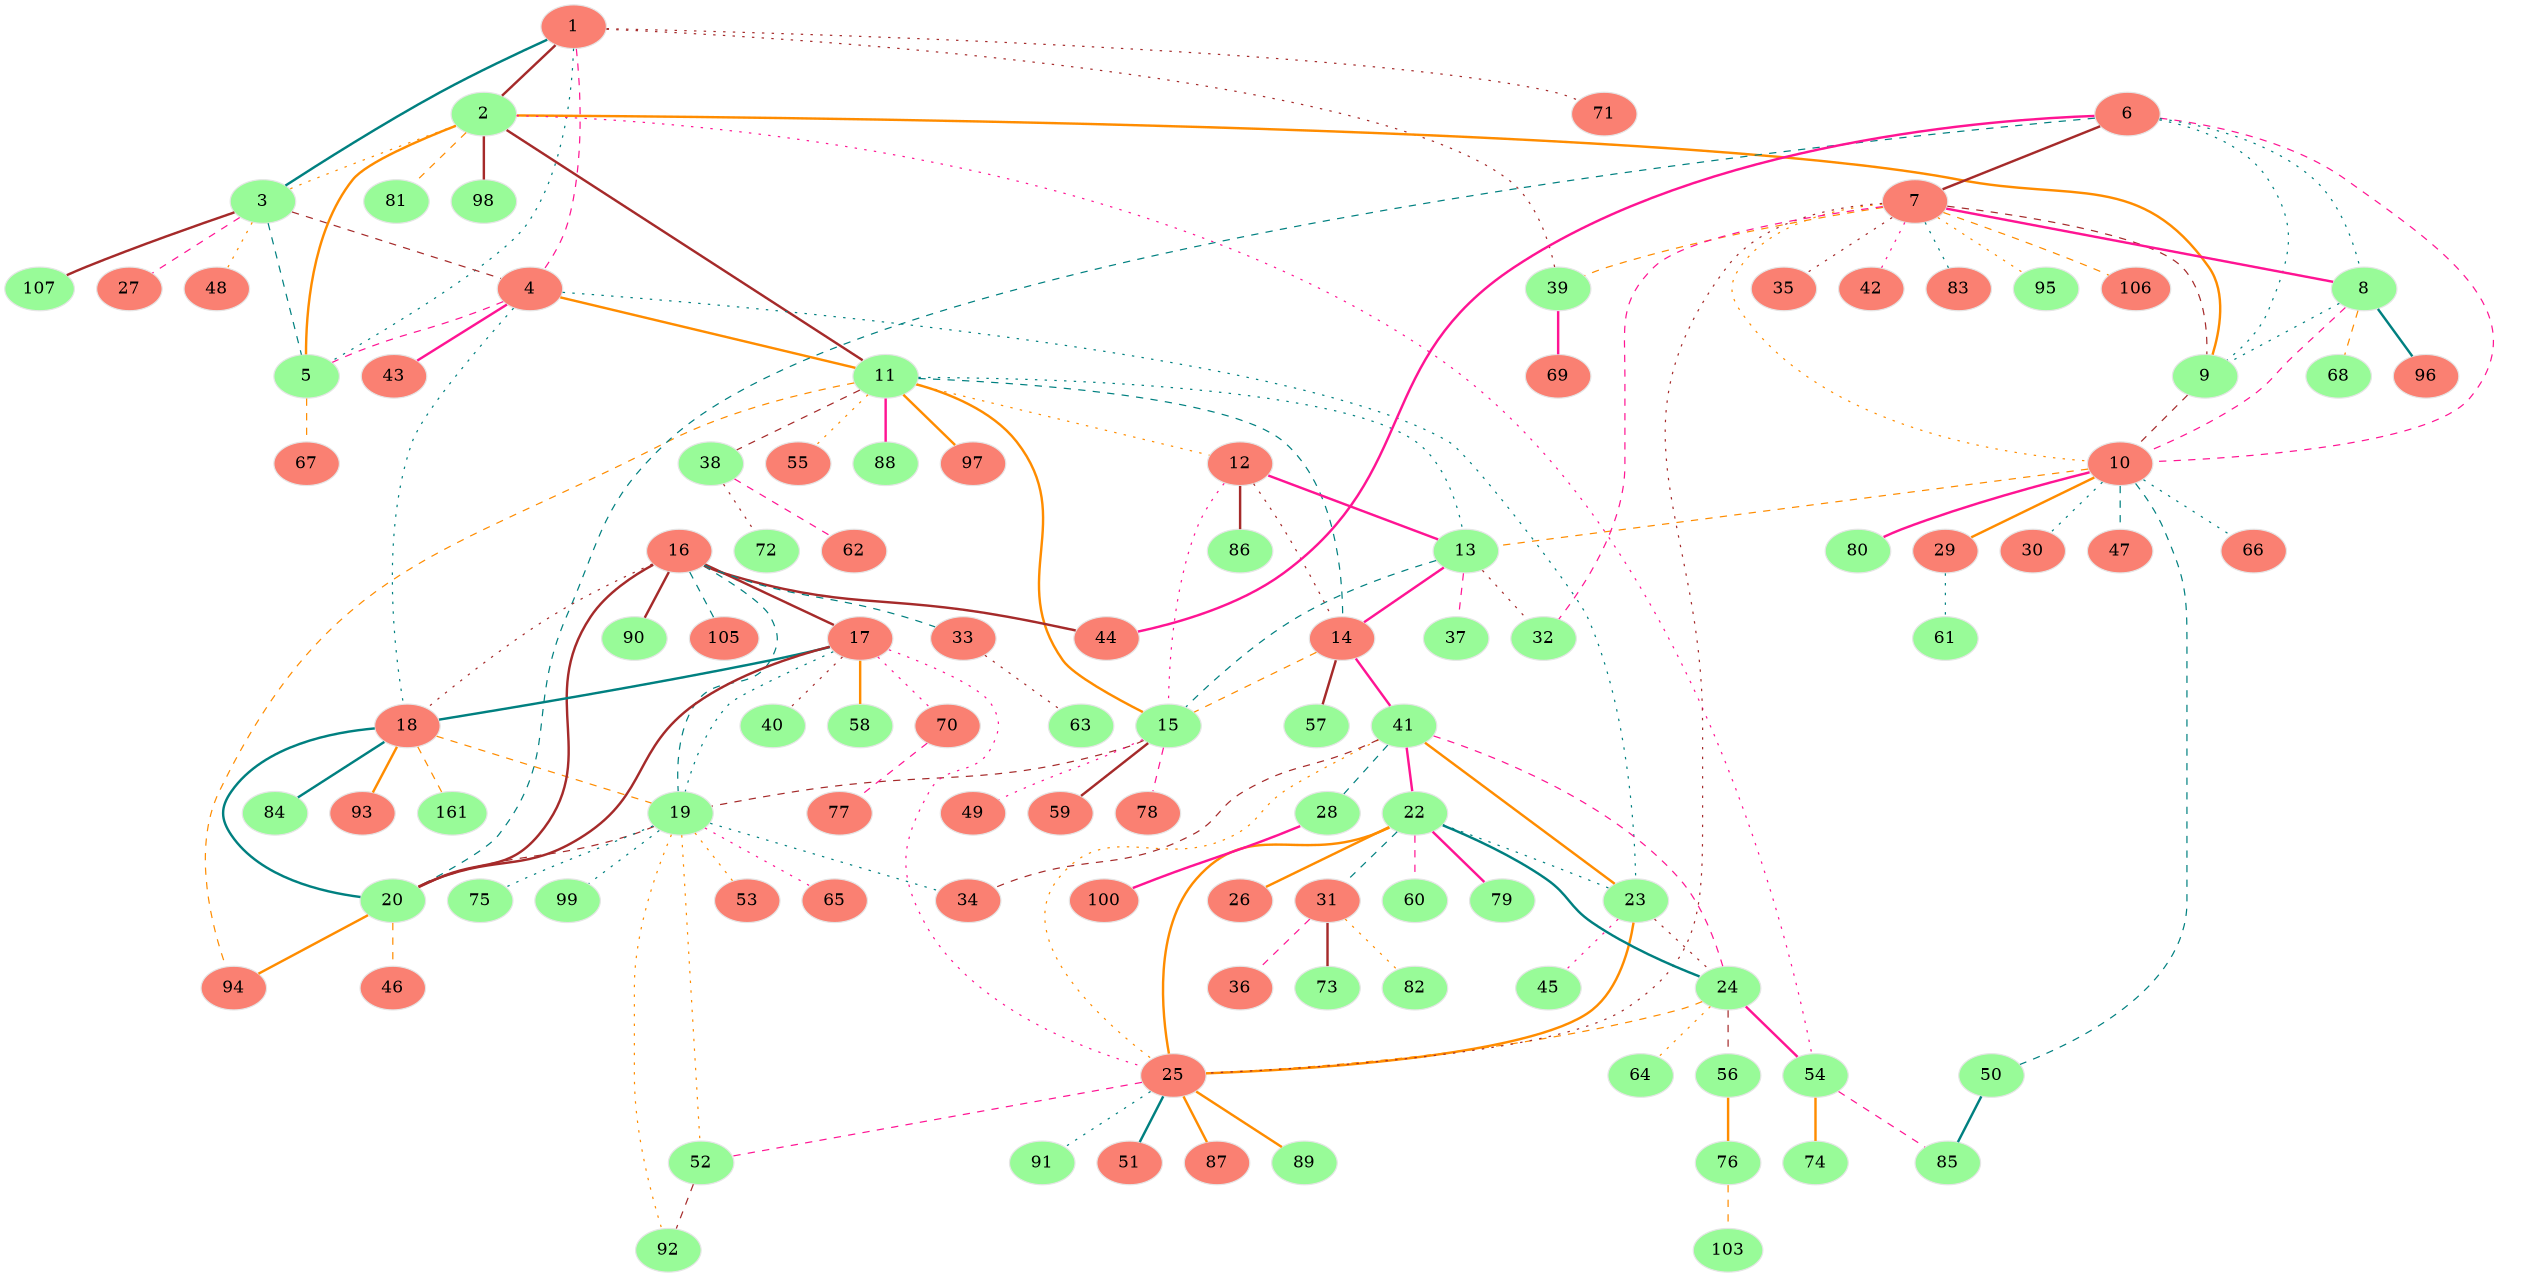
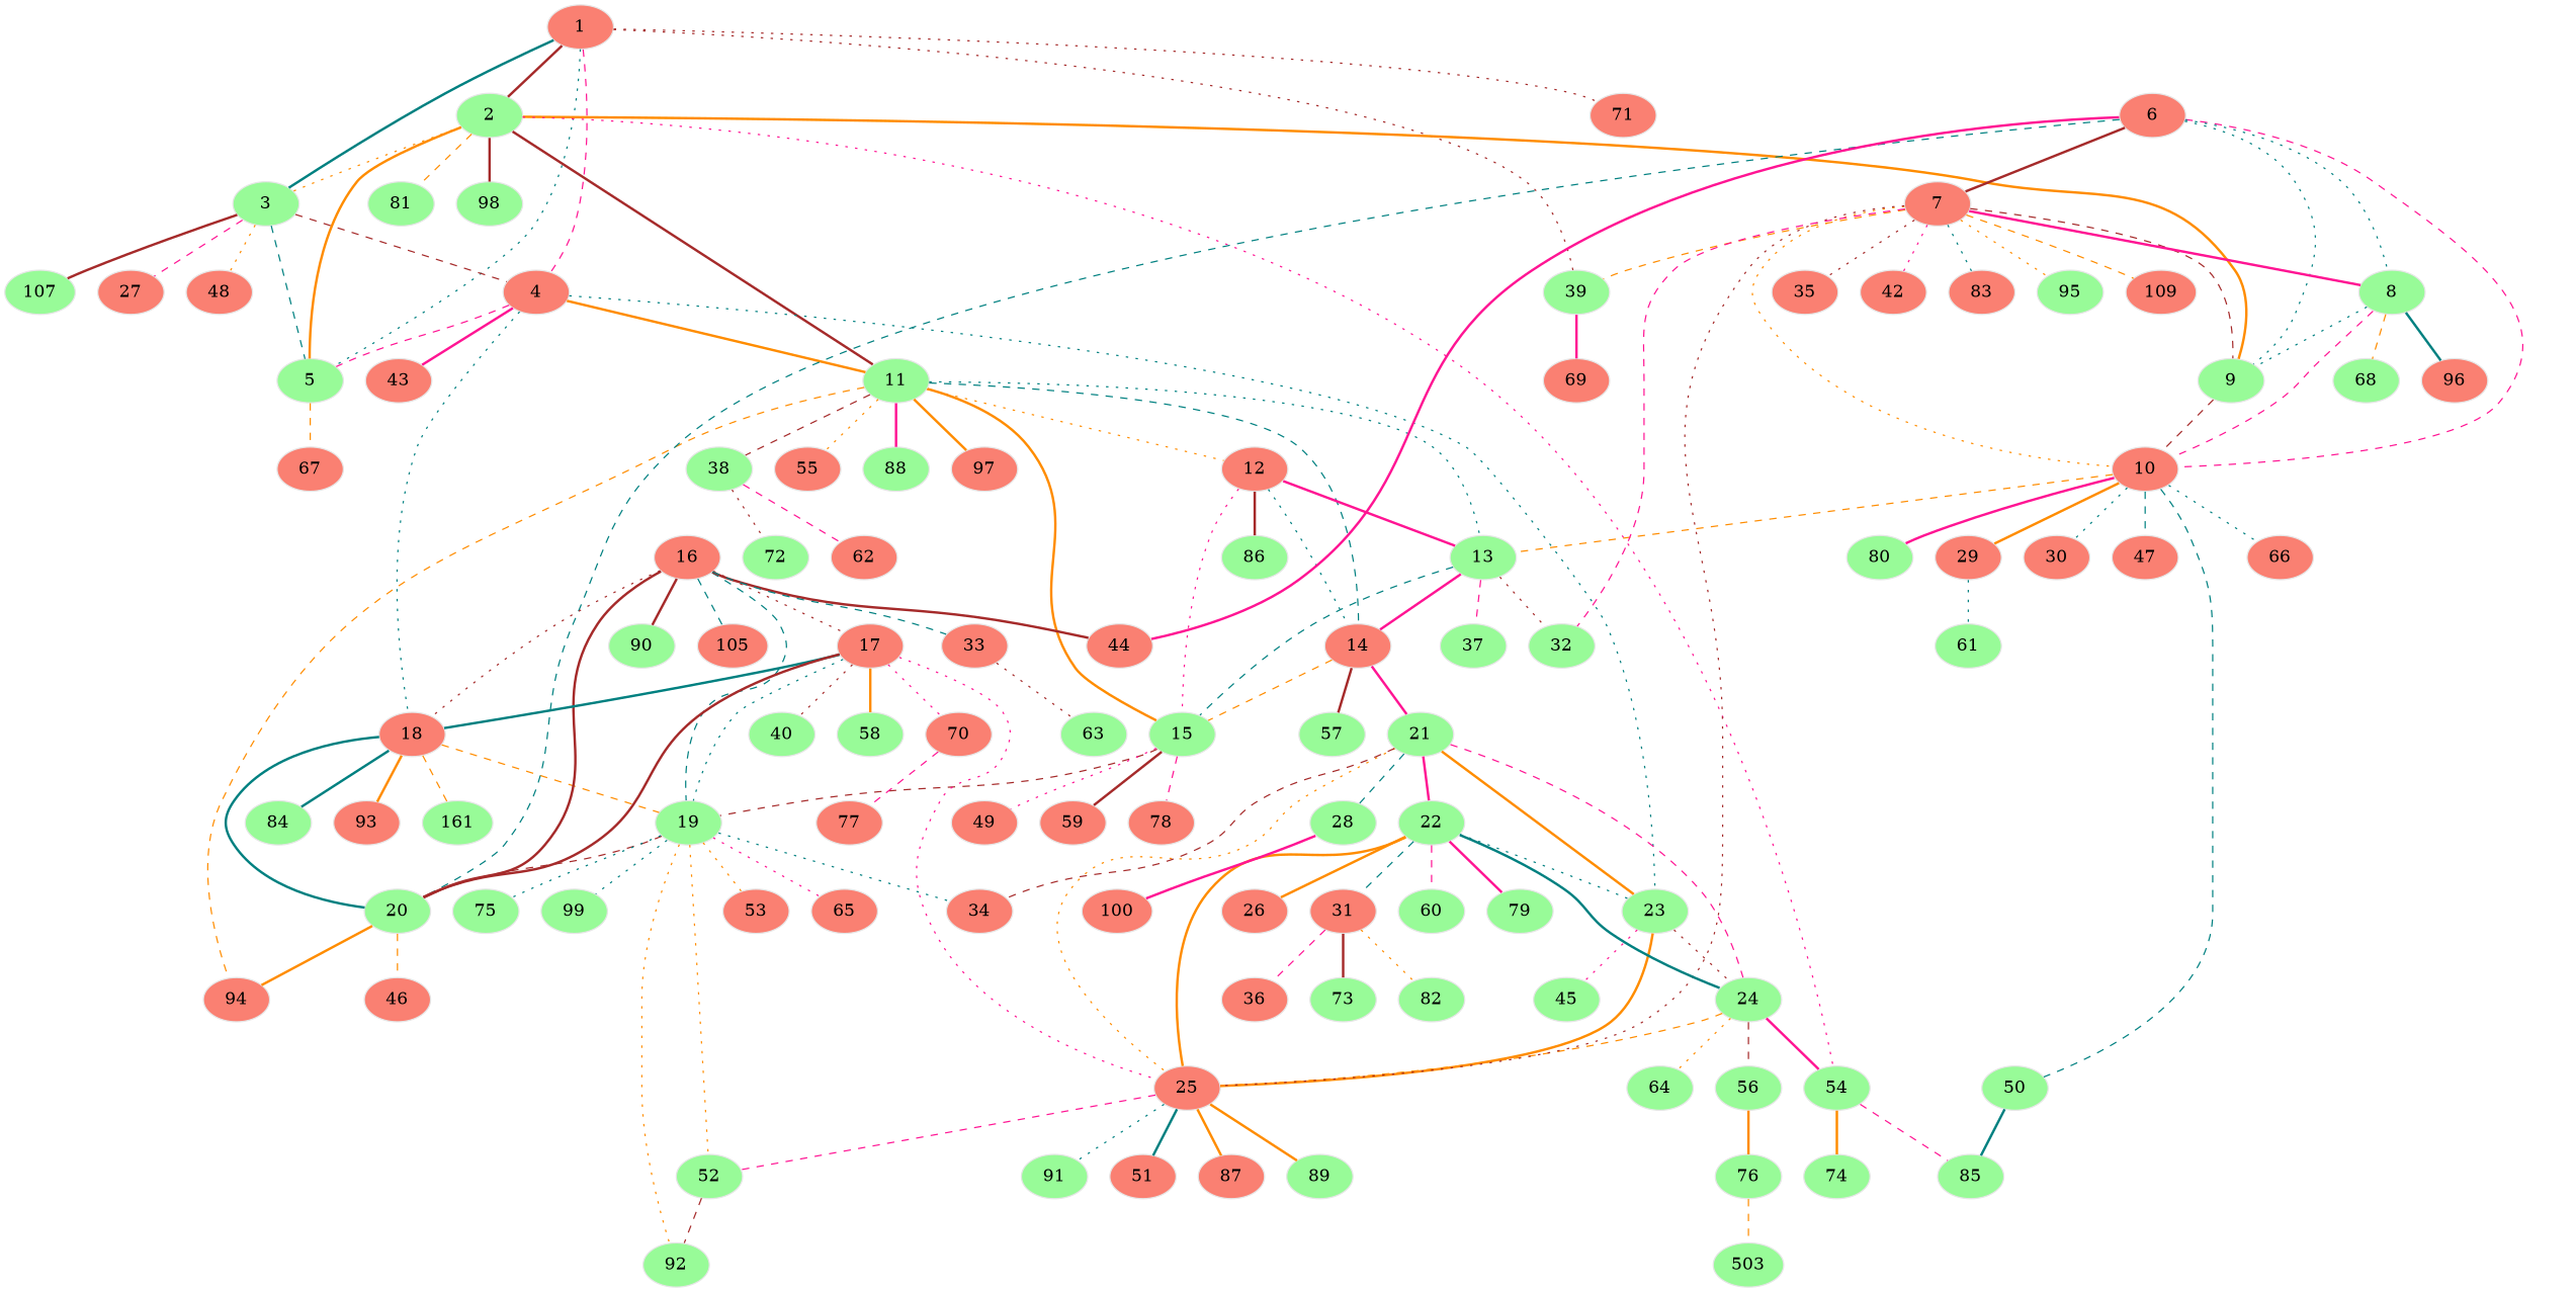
  graph {
    node [color=gray90 fillcolor=palegreen style=filled]
    edge [color=darkorange style=bold]
    1 [fillcolor=salmon]
    2
    3
    4 [fillcolor=salmon]
    5
    39
    71 [fillcolor=salmon]
    9
    54
    81
    98
    11
    27 [fillcolor=salmon]
    48 [fillcolor=salmon]
    n15 [label=107]
    18 [fillcolor=salmon]
    23
    43 [fillcolor=salmon]
    67 [fillcolor=salmon]
    69 [fillcolor=salmon]
    10 [fillcolor=salmon]
    85
    74
    13
    12 [fillcolor=salmon]
    14 [fillcolor=salmon]
    15
    38
    55 [fillcolor=salmon]
    88
    94 [fillcolor=salmon]
    97 [fillcolor=salmon]
    20
    19
    84
    93 [fillcolor=salmon]
    n37 [label=161]
    25 [fillcolor=salmon]
    24
    45
    6 [fillcolor=salmon]
    7 [fillcolor=salmon]
    8
    44 [fillcolor=salmon]
    32
    35 [fillcolor=salmon]
    42 [fillcolor=salmon]
    83 [fillcolor=salmon]
    95
-   106 [fillcolor=salmon]
+   106 [fillcolor=salmon label=109]
    68
    96 [fillcolor=salmon]
    29 [fillcolor=salmon]
    30 [fillcolor=salmon]
    47 [fillcolor=salmon]
    50
    66 [fillcolor=salmon]
    80
    46 [fillcolor=salmon]
    52
    51 [fillcolor=salmon]
    87 [fillcolor=salmon]
    89
    91
    37
    61
    86
-   21 [label=41]
+   21
    57
    49 [fillcolor=salmon]
    59 [fillcolor=salmon]
    78 [fillcolor=salmon]
    62 [fillcolor=salmon]
    72
    34 [fillcolor=salmon]
    22
    28
    53 [fillcolor=salmon]
    65 [fillcolor=salmon]
    75
    92
    99
    16 [fillcolor=salmon]
    17 [fillcolor=salmon]
    33 [fillcolor=salmon]
    90
    105 [fillcolor=salmon]
    40
    58
    70 [fillcolor=salmon]
    63
    77 [fillcolor=salmon]
    26 [fillcolor=salmon]
    31 [fillcolor=salmon]
    60
    79
    56
    64
    100 [fillcolor=salmon]
    36 [fillcolor=salmon]
    73
    82
    76
-   103
+   103 [label=503]
    1 -- 2 [color=brown]
    1 -- 3 [color=teal]
    1 -- 4 [color=deeppink style=dashed]
    1 -- 5 [color=teal style=dotted]
    1 -- 39 [color=brown style=dotted]
    1 -- 71 [color=brown style=dotted]
    2 -- 3 [style=dotted]
    2 -- 5
    2 -- 9
    2 -- 54 [color=deeppink style=dotted]
    2 -- 81 [style=dashed]
    2 -- 98 [color=brown]
    2 -- 11 [color=brown]
    3 -- 4 [color=brown style=dashed]
    3 -- 5 [color=teal style=dashed]
    3 -- 27 [color=deeppink style=dashed]
    3 -- 48 [style=dotted]
    3 -- n15 [color=brown]
    4 -- 5 [color=deeppink style=dashed]
    4 -- 11
    4 -- 18 [color=teal style=dotted]
    4 -- 23 [color=teal style=dotted]
    4 -- 43 [color=deeppink]
    5 -- 67 [style=dashed]
    39 -- 69 [color=deeppink]
    9 -- 10 [color=brown style=dashed]
    54 -- 85 [color=deeppink style=dashed]
    54 -- 74
    11 -- 13 [color=teal style=dotted]
    11 -- 12 [style=dotted]
    11 -- 14 [color=teal style=dashed]
    11 -- 15
    11 -- 38 [color=brown style=dashed]
    11 -- 55 [style=dotted]
    11 -- 88 [color=deeppink]
    11 -- 94 [style=dashed]
    11 -- 97
    18 -- 20 [color=teal]
    18 -- 19 [style=dashed]
    18 -- 84 [color=teal]
    18 -- 93
    18 -- n37 [style=dashed]
    23 -- 25
    23 -- 24 [color=brown style=dotted]
    23 -- 45 [color=deeppink style=dotted]
    10 -- 13 [style=dashed]
    10 -- 29
    10 -- 30 [color=teal style=dotted]
    10 -- 47 [color=teal style=dashed]
    10 -- 50 [color=teal style=dashed]
    10 -- 66 [color=teal style=dotted]
    10 -- 80 [color=deeppink]
    13 -- 14 [color=deeppink]
    13 -- 15 [color=teal style=dashed]
    13 -- 32 [color=brown style=dotted]
    13 -- 37 [color=deeppink style=dashed]
    12 -- 13 [color=deeppink]
-   12 -- 14 [color=brown style=dotted]
+   12 -- 14 [color=teal style=dotted]
    12 -- 15 [color=deeppink style=dotted]
    12 -- 86 [color=brown]
    14 -- 15 [style=dashed]
    14 -- 21 [color=deeppink]
    14 -- 57 [color=brown]
    15 -- 19 [color=brown style=dashed]
    15 -- 49 [color=deeppink style=dotted]
    15 -- 59 [color=brown]
    15 -- 78 [color=deeppink style=dashed]
    38 -- 62 [color=deeppink style=dashed]
    38 -- 72 [color=brown style=dotted]
    20 -- 94
    20 -- 46 [style=dashed]
    19 -- 20 [color=brown style=dashed]
    19 -- 52 [style=dotted]
    19 -- 34 [color=teal style=dotted]
    19 -- 53 [style=dotted]
    19 -- 65 [color=deeppink style=dotted]
    19 -- 75 [color=teal style=dotted]
    19 -- 92 [style=dotted]
    19 -- 99 [color=teal style=dotted]
    25 -- 52 [color=deeppink style=dashed]
    25 -- 51 [color=teal]
    25 -- 87
    25 -- 89
    25 -- 91 [color=teal style=dotted]
    24 -- 54 [color=deeppink]
    24 -- 25 [style=dashed]
    24 -- 56 [color=brown style=dashed]
    24 -- 64 [style=dotted]
    6 -- 9 [color=teal style=dotted]
    6 -- 10 [color=deeppink style=dashed]
    6 -- 20 [color=teal style=dashed]
    6 -- 7 [color=brown]
    6 -- 8 [color=teal style=dotted]
    6 -- 44 [color=deeppink]
    7 -- 39 [style=dashed]
    7 -- 9 [color=brown style=dashed]
    7 -- 10 [style=dotted]
    7 -- 25 [color=brown style=dotted]
    7 -- 8 [color=deeppink]
    7 -- 32 [color=deeppink style=dashed]
    7 -- 35 [color=brown style=dotted]
    7 -- 42 [color=deeppink style=dotted]
    7 -- 83 [color=teal style=dotted]
    7 -- 95 [style=dotted]
    7 -- 106 [style=dashed]
    8 -- 9 [color=teal style=dotted]
    8 -- 10 [color=deeppink style=dashed]
    8 -- 68 [style=dashed]
    8 -- 96 [color=teal]
    29 -- 61 [color=teal style=dotted]
    50 -- 85 [color=teal]
    52 -- 92 [color=brown style=dashed]
    21 -- 23
    21 -- 25 [style=dotted]
    21 -- 24 [color=deeppink style=dashed]
    21 -- 34 [color=brown style=dashed]
    21 -- 22 [color=deeppink]
    21 -- 28 [color=teal style=dashed]
    22 -- 23 [color=teal style=dotted]
    22 -- 25
    22 -- 24 [color=teal]
    22 -- 26
    22 -- 31 [color=teal style=dashed]
    22 -- 60 [color=deeppink style=dashed]
    22 -- 79 [color=deeppink]
    28 -- 100 [color=deeppink]
    16 -- 18 [color=brown style=dotted]
    16 -- 20 [color=brown]
    16 -- 19 [color=teal style=dashed]
    16 -- 44 [color=brown]
-   16 -- 17 [color=brown]
+   16 -- 17 [color=brown style=dotted]
    16 -- 33 [color=teal style=dashed]
    16 -- 90 [color=brown]
    16 -- 105 [color=teal style=dashed]
    17 -- 18 [color=teal]
    17 -- 20 [color=brown]
    17 -- 19 [color=teal style=dotted]
    17 -- 25 [color=deeppink style=dotted]
    17 -- 40 [color=brown style=dotted]
    17 -- 58
    17 -- 70 [color=deeppink style=dotted]
    33 -- 63 [color=brown style=dotted]
    70 -- 77 [color=deeppink style=dashed]
    31 -- 36 [color=deeppink style=dashed]
    31 -- 73 [color=brown]
    31 -- 82 [style=dotted]
    56 -- 76
    76 -- 103 [style=dashed]
  }
